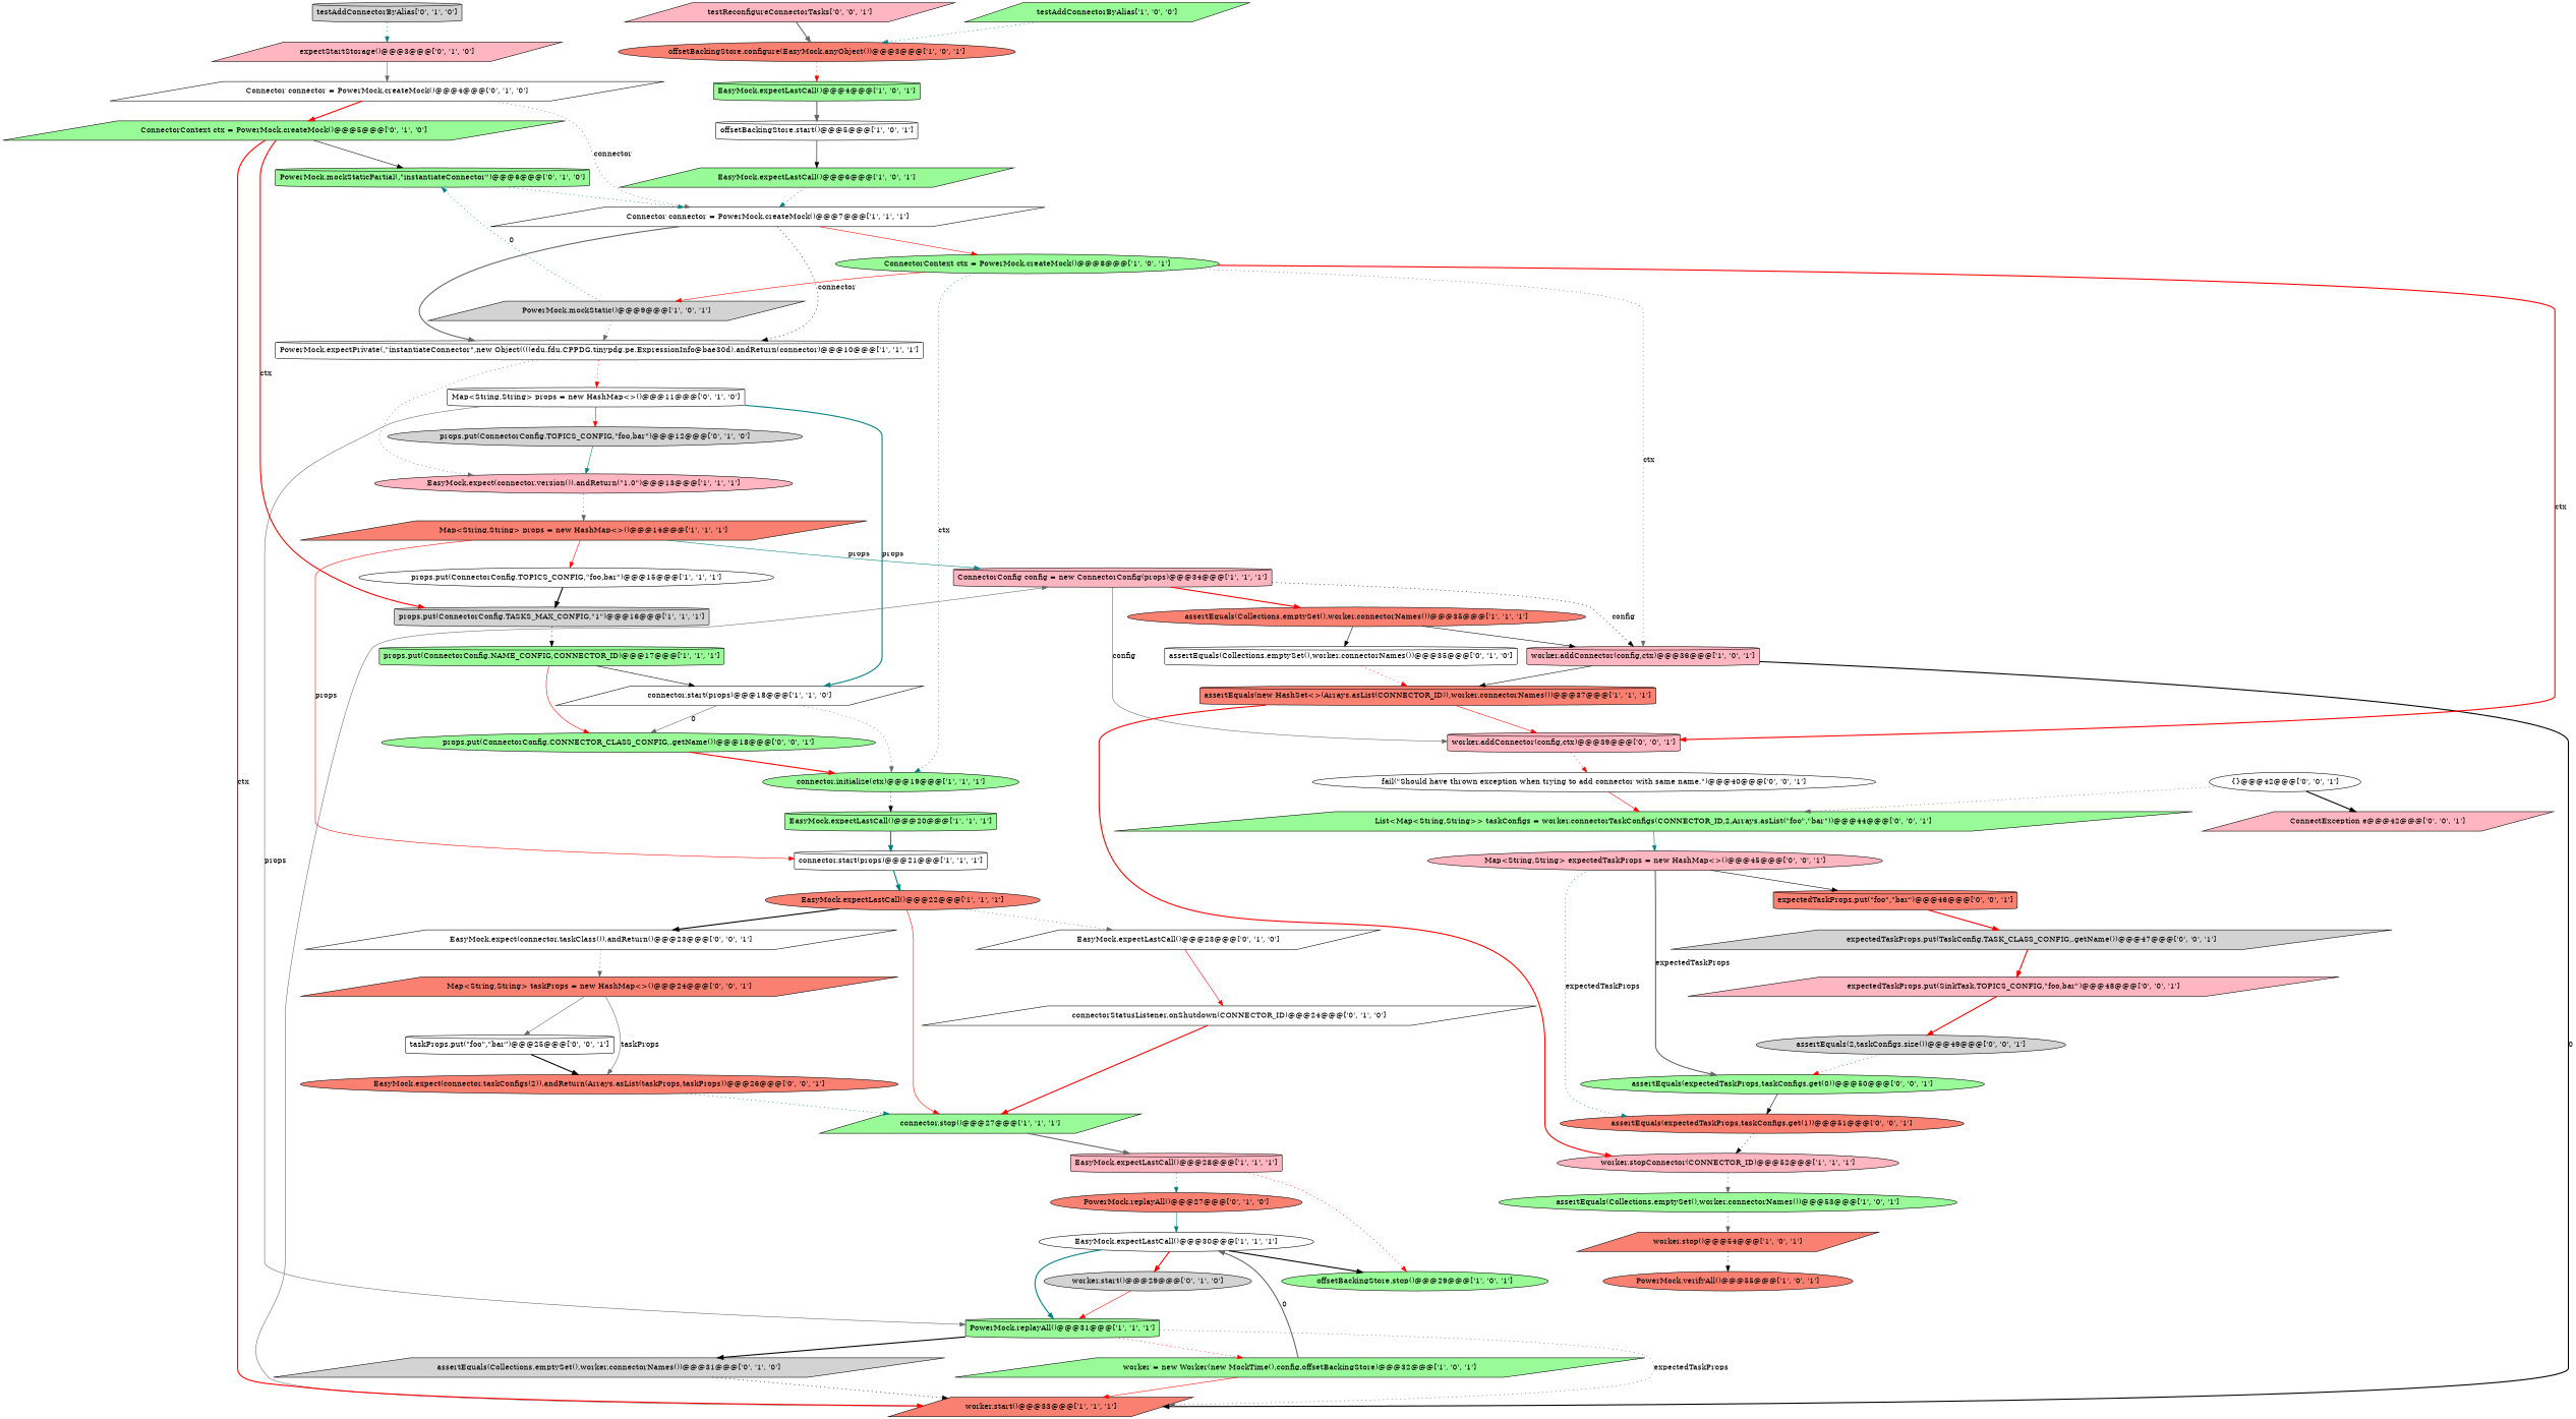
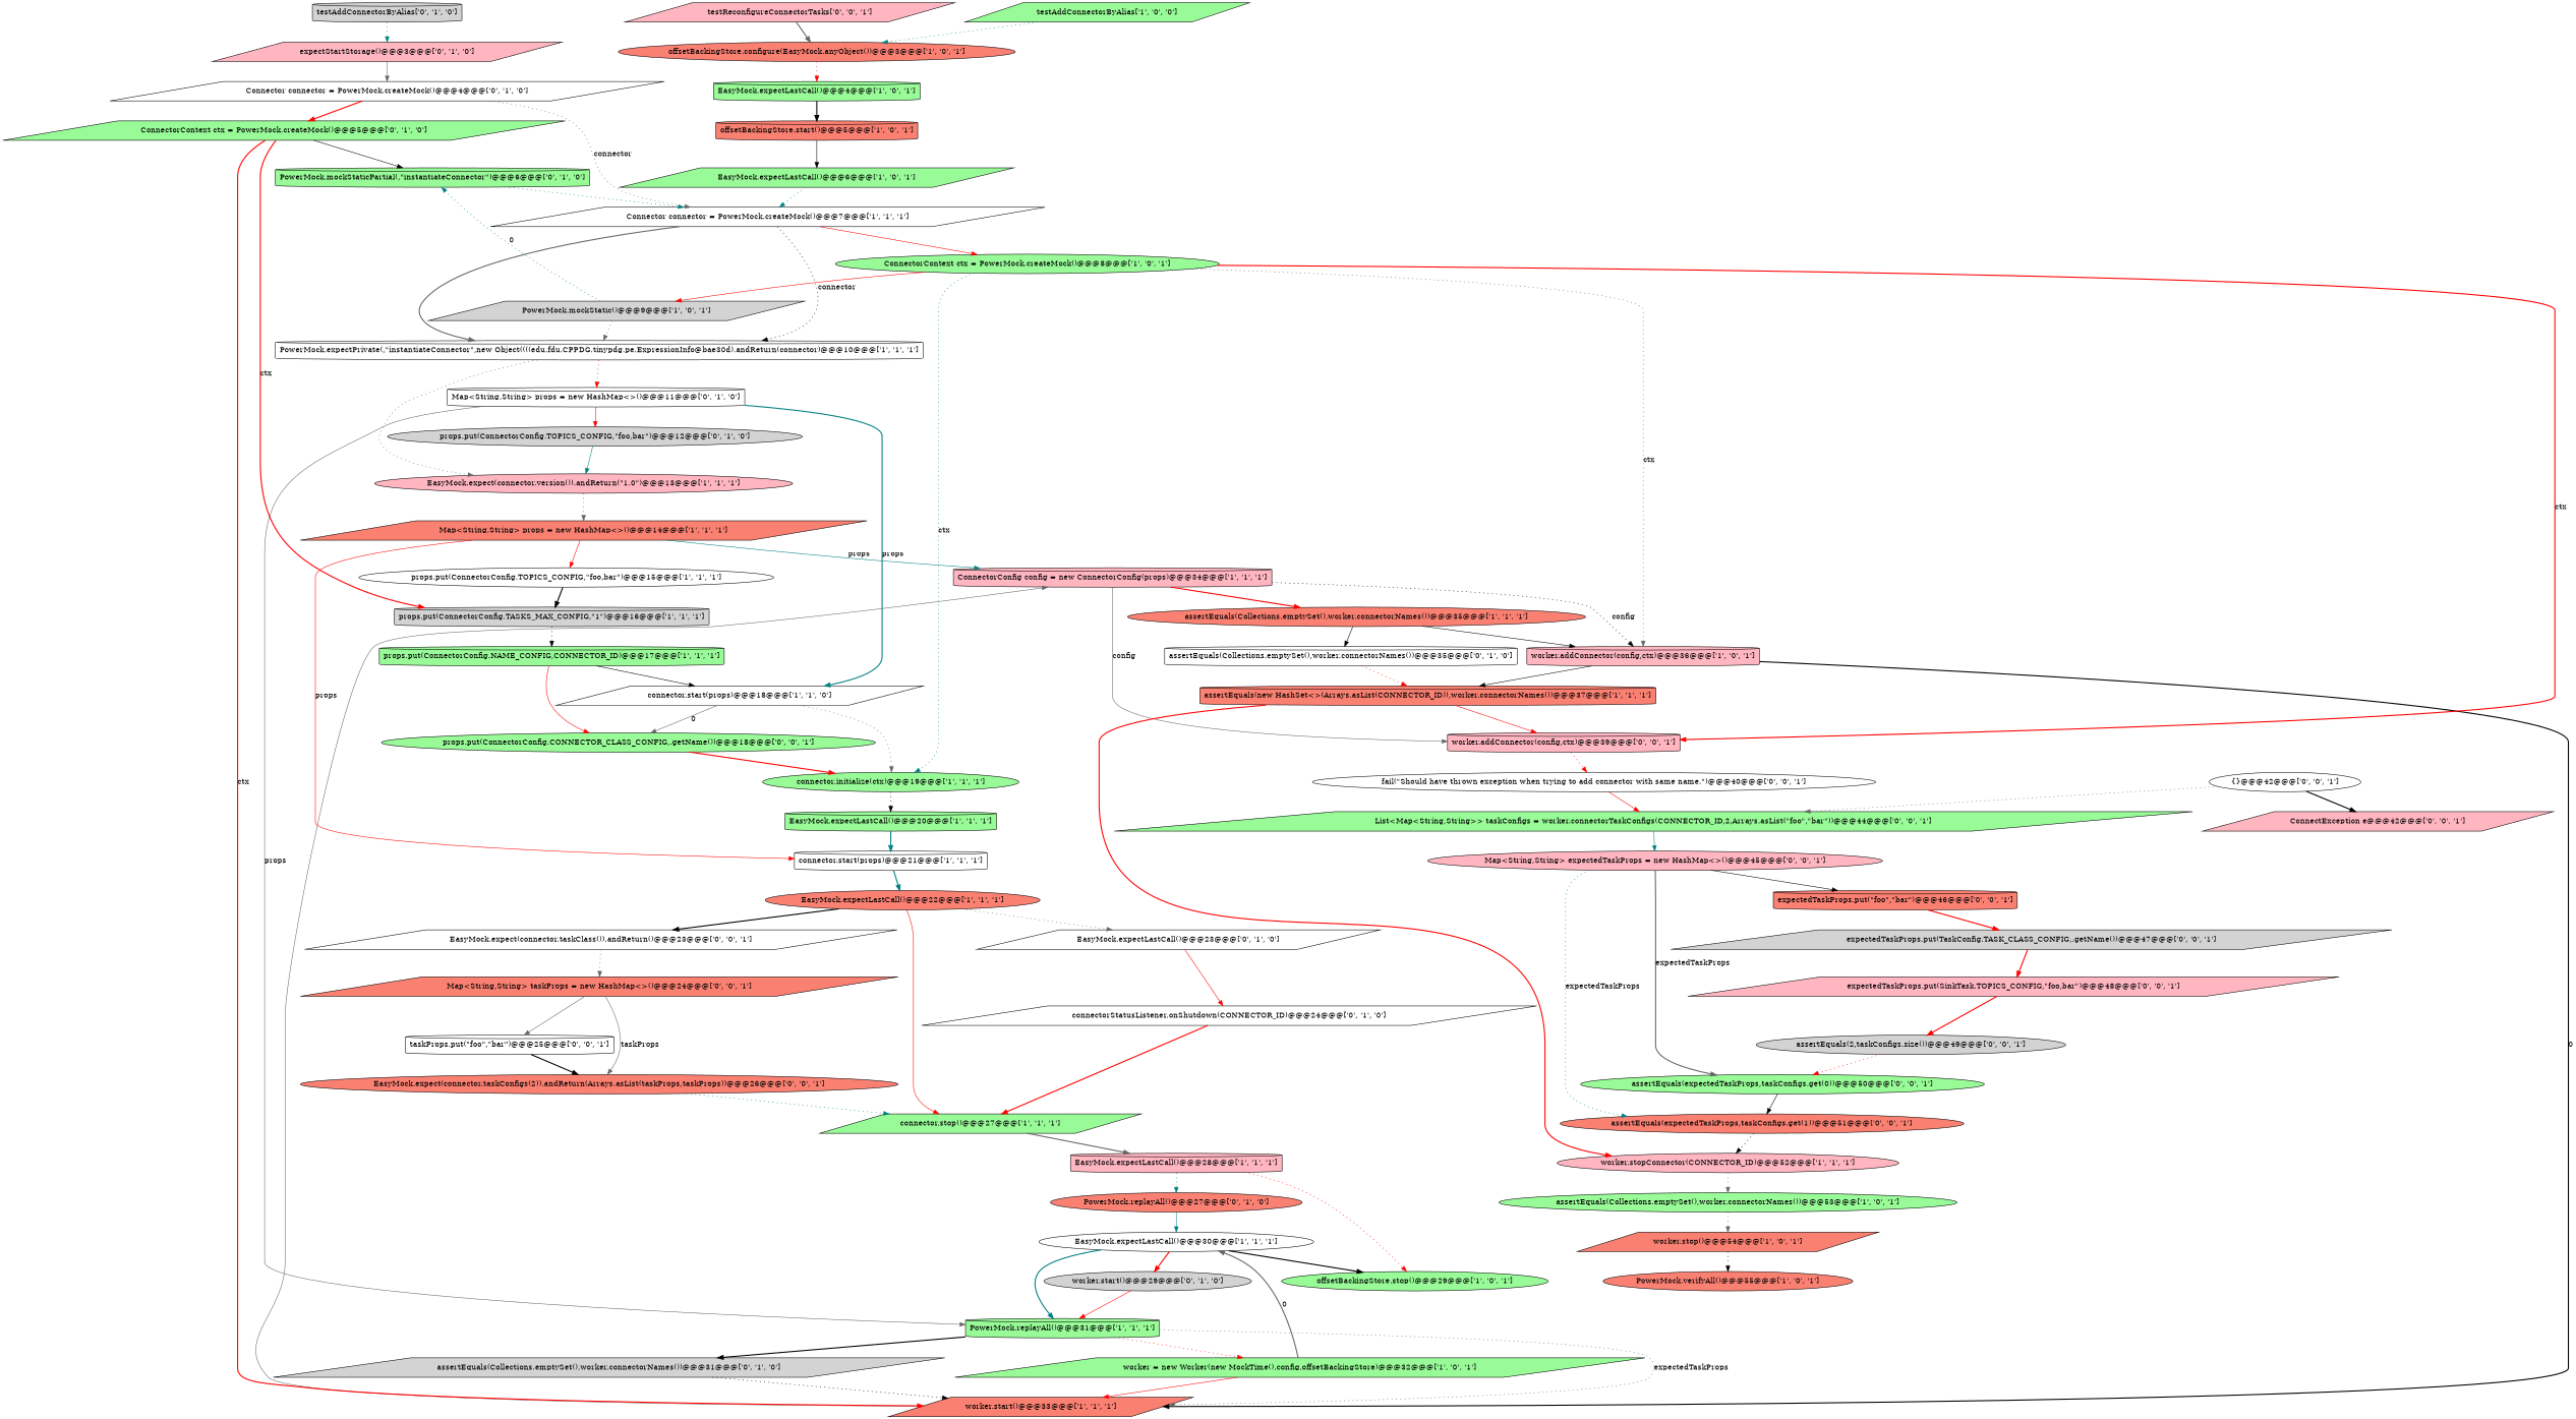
  digraph {
    node [fillcolor=palegreen shape=ellipse style=filled]
    edge [color=red style=dotted]
    n1 [fillcolor=lightpink label="ConnectorConfig config = new ConnectorConfig(props)@@@34@@@['1', '1', '1']" shape=cylinder]
    n2 [fillcolor=salmon label="assertEquals(Collections.emptySet(),worker.connectorNames())@@@35@@@['1', '1', '1']"]
    n3 [fillcolor=lightpink label="worker.addConnector(config,ctx)@@@39@@@['0', '0', '1']" shape=cylinder]
    n4 [fillcolor=lightpink label="worker.addConnector(config,ctx)@@@36@@@['1', '0', '1']" shape=cylinder]
    n5 [fillcolor=white label="assertEquals(Collections.emptySet(),worker.connectorNames())@@@35@@@['0', '1', '0']" shape=cylinder]
    n6 [fillcolor=white label="fail(\"Should have thrown exception when trying to add connector with same name.\")@@@40@@@['0', '0', '1']"]
    n7 [fillcolor=salmon label="worker.start()@@@33@@@['1', '1', '1']" shape=parallelogram]
    n8 [fillcolor=salmon label="assertEquals(new HashSet<>(Arrays.asList(CONNECTOR_ID)),worker.connectorNames())@@@37@@@['1', '1', '1']" shape=cylinder]
    n9 [fillcolor=salmon label="worker.stop()@@@54@@@['1', '0', '1']" shape=parallelogram]
    n10 [fillcolor=salmon label="PowerMock.verifyAll()@@@55@@@['1', '0', '1']"]
    n11 [label="ConnectorContext ctx = PowerMock.createMock()@@@8@@@['1', '0', '1']"]
    n12 [label="connector.initialize(ctx)@@@19@@@['1', '1', '1']"]
    n13 [fillcolor=lightgrey label="PowerMock.mockStatic()@@@9@@@['1', '0', '1']" shape=parallelogram]
    n14 [label="EasyMock.expectLastCall()@@@20@@@['1', '1', '1']" shape=cylinder]
    n15 [label="PowerMock.mockStaticPartial(,\"instantiateConnector\")@@@6@@@['0', '1', '0']" shape=cylinder]
    n16 [fillcolor=white label="PowerMock.expectPrivate(,\"instantiateConnector\",new Object((((edu.fdu.CPPDG.tinypdg.pe.ExpressionInfo@bae30d).andReturn(connector)@@@10@@@['1', '1', '1']" shape=cylinder]
    n17 [fillcolor=white label="Connector connector = PowerMock.createMock()@@@4@@@['0', '1', '0']" shape=parallelogram]
    n18 [fillcolor=white label="Connector connector = PowerMock.createMock()@@@7@@@['1', '1', '1']" shape=parallelogram]
    n19 [label="ConnectorContext ctx = PowerMock.createMock()@@@5@@@['0', '1', '0']" shape=parallelogram]
    n20 [fillcolor=lightgrey label="props.put(ConnectorConfig.TASKS_MAX_CONFIG,\"1\")@@@16@@@['1', '1', '1']" shape=cylinder]
    n21 [label="props.put(ConnectorConfig.NAME_CONFIG,CONNECTOR_ID)@@@17@@@['1', '1', '1']" shape=cylinder]
    n22 [fillcolor=white label="connector.start(props)@@@18@@@['1', '1', '0']" shape=parallelogram]
    n23 [label="props.put(ConnectorConfig.CONNECTOR_CLASS_CONFIG,.getName())@@@18@@@['0', '0', '1']"]
    n24 [fillcolor=white label="Map<String,String> props = new HashMap<>()@@@11@@@['0', '1', '0']" shape=cylinder]
    n25 [label="PowerMock.replayAll()@@@31@@@['1', '1', '1']" shape=cylinder]
    n26 [fillcolor=lightgrey label="props.put(ConnectorConfig.TOPICS_CONFIG,\"foo,bar\")@@@12@@@['0', '1', '0']"]
    n27 [label="worker = new Worker(new MockTime(),config,offsetBackingStore)@@@32@@@['1', '0', '1']" shape=parallelogram]
    n28 [fillcolor=lightgrey label="assertEquals(Collections.emptySet(),worker.connectorNames())@@@31@@@['0', '1', '0']" shape=parallelogram]
    n29 [fillcolor=lightpink label="EasyMock.expect(connector.version()).andReturn(\"1.0\")@@@13@@@['1', '1', '1']"]
    n30 [label="EasyMock.expectLastCall()@@@4@@@['1', '0', '1']" shape=cylinder]
-   n31 [fillcolor=white label="offsetBackingStore.start()@@@5@@@['1', '0', '1']" shape=cylinder]
+   n31 [fillcolor=salmon label="offsetBackingStore.start()@@@5@@@['1', '0', '1']" shape=cylinder]
    n32 [label="EasyMock.expectLastCall()@@@6@@@['1', '0', '1']" shape=parallelogram]
    n33 [fillcolor=white label="connector.start(props)@@@21@@@['1', '1', '1']" shape=cylinder]
    n34 [label="List<Map<String,String>> taskConfigs = worker.connectorTaskConfigs(CONNECTOR_ID,2,Arrays.asList(\"foo\",\"bar\"))@@@44@@@['0', '0', '1']" shape=parallelogram]
    n35 [fillcolor=lightpink label="Map<String,String> expectedTaskProps = new HashMap<>()@@@45@@@['0', '0', '1']"]
    n36 [fillcolor=salmon label="expectedTaskProps.put(\"foo\",\"bar\")@@@46@@@['0', '0', '1']" shape=cylinder]
    n37 [label="assertEquals(expectedTaskProps,taskConfigs.get(0))@@@50@@@['0', '0', '1']"]
    n38 [fillcolor=salmon label="assertEquals(expectedTaskProps,taskConfigs.get(1))@@@51@@@['0', '0', '1']"]
    n39 [label="offsetBackingStore.stop()@@@29@@@['1', '0', '1']"]
    n40 [fillcolor=white label="EasyMock.expectLastCall()@@@30@@@['1', '1', '1']"]
    n41 [fillcolor=lightgrey label="worker.start()@@@29@@@['0', '1', '0']"]
    n42 [fillcolor=lightgrey label="expectedTaskProps.put(TaskConfig.TASK_CLASS_CONFIG,.getName())@@@47@@@['0', '0', '1']" shape=parallelogram]
    n43 [fillcolor=lightpink label="expectedTaskProps.put(SinkTask.TOPICS_CONFIG,\"foo,bar\")@@@48@@@['0', '0', '1']" shape=parallelogram]
    n44 [fillcolor=lightgrey label="assertEquals(2,taskConfigs.size())@@@49@@@['0', '0', '1']"]
    n45 [fillcolor=lightpink label="EasyMock.expectLastCall()@@@28@@@['1', '1', '1']" shape=cylinder]
    n46 [fillcolor=salmon label="PowerMock.replayAll()@@@27@@@['0', '1', '0']"]
    n47 [fillcolor=salmon label="Map<String,String> taskProps = new HashMap<>()@@@24@@@['0', '0', '1']" shape=parallelogram]
    n48 [fillcolor=salmon label="EasyMock.expect(connector.taskConfigs(2)).andReturn(Arrays.asList(taskProps,taskProps))@@@26@@@['0', '0', '1']"]
    n49 [fillcolor=white label="taskProps.put(\"foo\",\"bar\")@@@25@@@['0', '0', '1']" shape=cylinder]
    n50 [label="connector.stop()@@@27@@@['1', '1', '1']" shape=parallelogram]
    n51 [fillcolor=lightpink label="worker.stopConnector(CONNECTOR_ID)@@@52@@@['1', '1', '1']"]
    n52 [label="assertEquals(Collections.emptySet(),worker.connectorNames())@@@53@@@['1', '0', '1']"]
    n53 [fillcolor=white label="EasyMock.expect(connector.taskClass()).andReturn()@@@23@@@['0', '0', '1']" shape=parallelogram]
    n54 [fillcolor=lightpink label="ConnectException e@@@42@@@['0', '0', '1']" shape=parallelogram]
    n55 [fillcolor=white label="{}@@@42@@@['0', '0', '1']"]
    n56 [fillcolor=salmon label="offsetBackingStore.configure(EasyMock.anyObject())@@@3@@@['1', '0', '1']"]
    n57 [label="testAddConnectorByAlias['1', '0', '0']" shape=parallelogram]
    n58 [fillcolor=salmon label="EasyMock.expectLastCall()@@@22@@@['1', '1', '1']"]
    n59 [fillcolor=white label="EasyMock.expectLastCall()@@@23@@@['0', '1', '0']" shape=parallelogram]
    n60 [fillcolor=lightpink label="expectStartStorage()@@@3@@@['0', '1', '0']" shape=parallelogram]
    n61 [fillcolor=salmon label="Map<String,String> props = new HashMap<>()@@@14@@@['1', '1', '1']" shape=parallelogram]
    n62 [fillcolor=white label="props.put(ConnectorConfig.TOPICS_CONFIG,\"foo,bar\")@@@15@@@['1', '1', '1']"]
    n63 [fillcolor=white label="connectorStatusListener.onShutdown(CONNECTOR_ID)@@@24@@@['0', '1', '0']" shape=parallelogram]
    n64 [fillcolor=lightpink label="testReconfigureConnectorTasks['0', '0', '1']" shape=parallelogram]
    n65 [fillcolor=lightgrey label="testAddConnectorByAlias['0', '1', '0']" shape=cylinder]
    n1 -> n2 [style=bold]
    n1 -> n3 [color=gray40 label=config style=solid]
    n1 -> n4 [color=black label=config]
    n2 -> n4 [color=black style=solid]
    n2 -> n5 [color=black style=solid]
    n3 -> n6
    n4 -> n7 [color=black label=0 style=bold]
    n4 -> n8 [color=black style=solid]
    n5 -> n8
    n6 -> n34 [style=solid]
    n7 -> n1 [color=gray40 style=solid]
    n8 -> n3 [style=solid]
    n8 -> n51 [style=bold]
    n9 -> n10 [color=black]
    n11 -> n3 [label=ctx style=bold]
    n11 -> n4 [color=gray40 label=ctx]
    n11 -> n12 [color=teal label=ctx]
    n11 -> n13 [style=solid]
    n12 -> n14 [color=black]
    n13 -> n15 [color=teal label=0]
    n13 -> n16 [color=gray40]
    n14 -> n33 [color=teal style=bold]
    n15 -> n18 [color=teal]
    n16 -> n24
    n16 -> n29 [color=gray40]
    n17 -> n18 [color=gray40 label=connector]
    n17 -> n19 [style=bold]
    n18 -> n11 [style=solid]
    n18 -> n16 [color=black label=connector]
    n18 -> n16 [color=gray40 style=bold]
    n19 -> n7 [label=ctx style=bold]
    n19 -> n15 [color=black style=solid]
    n19 -> n20 [label=ctx style=bold]
    n20 -> n21 [color=black]
    n21 -> n22 [color=black style=solid]
    n21 -> n23 [style=solid]
    n22 -> n12 [color=gray40]
    n22 -> n23 [color=gray40 label=0 style=solid]
    n23 -> n12 [style=bold]
    n24 -> n22 [color=teal label=props style=bold]
    n24 -> n25 [color=gray40 label=props style=solid]
    n24 -> n26 [style=solid]
    n25 -> n7 [color=gray40 label=expectedTaskProps]
    n25 -> n27
    n25 -> n28 [color=black style=bold]
    n26 -> n29 [color=teal style=solid]
    n27 -> n7 [style=solid]
    n27 -> n40 [color=gray40 label=0 style=bold]
    n28 -> n7 [color=black]
    n29 -> n61 [color=gray40]
-   n30 -> n31 [color=gray40 style=bold]
+   n30 -> n31 [color=black style=bold]
    n31 -> n32 [color=black style=solid]
    n32 -> n18 [color=teal]
    n33 -> n58 [color=teal style=bold]
    n34 -> n35 [color=teal style=solid]
    n35 -> n36 [color=black style=solid]
    n35 -> n37 [color=gray40 label=expectedTaskProps style=bold]
    n35 -> n38 [color=teal label=expectedTaskProps]
    n36 -> n42 [style=bold]
    n37 -> n38 [color=black style=solid]
    n38 -> n51 [color=black]
    n40 -> n25 [color=teal style=bold]
    n40 -> n39 [color=black style=bold]
    n40 -> n41 [style=bold]
    n41 -> n25 [style=solid]
    n42 -> n43 [style=bold]
    n43 -> n44 [style=bold]
    n44 -> n37
    n45 -> n39
    n45 -> n46 [color=teal]
    n46 -> n40 [color=teal style=solid]
    n47 -> n48 [color=gray40 label=taskProps style=solid]
    n47 -> n49 [color=gray40 style=solid]
    n48 -> n50 [color=teal]
    n49 -> n48 [color=black style=bold]
    n50 -> n45 [color=gray40 style=bold]
    n51 -> n52 [color=gray40]
    n52 -> n9 [color=gray40]
    n53 -> n47 [color=gray40]
    n55 -> n34 [color=gray40]
    n55 -> n54 [color=black style=bold]
    n56 -> n30
    n57 -> n56 [color=teal]
    n58 -> n50 [style=solid]
    n58 -> n53 [color=black style=bold]
    n58 -> n59 [color=gray40]
    n59 -> n63 [style=solid]
    n60 -> n17 [color=gray40 style=solid]
    n61 -> n1 [color=teal label=props style=solid]
    n61 -> n33 [label=props style=solid]
    n61 -> n62 [style=solid]
    n62 -> n20 [color=black style=bold]
    n63 -> n50 [style=bold]
    n64 -> n56 [color=gray40 style=bold]
    n65 -> n60 [color=teal]
  }
